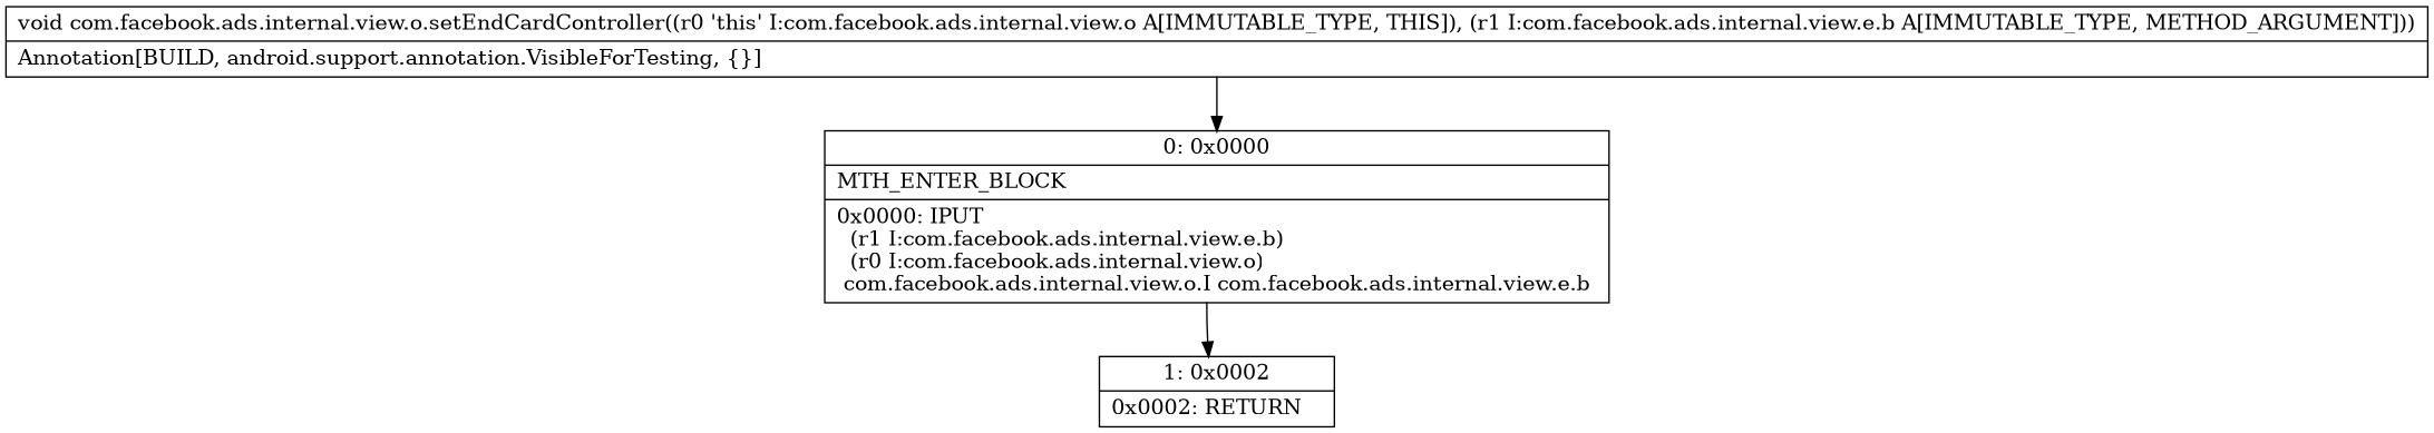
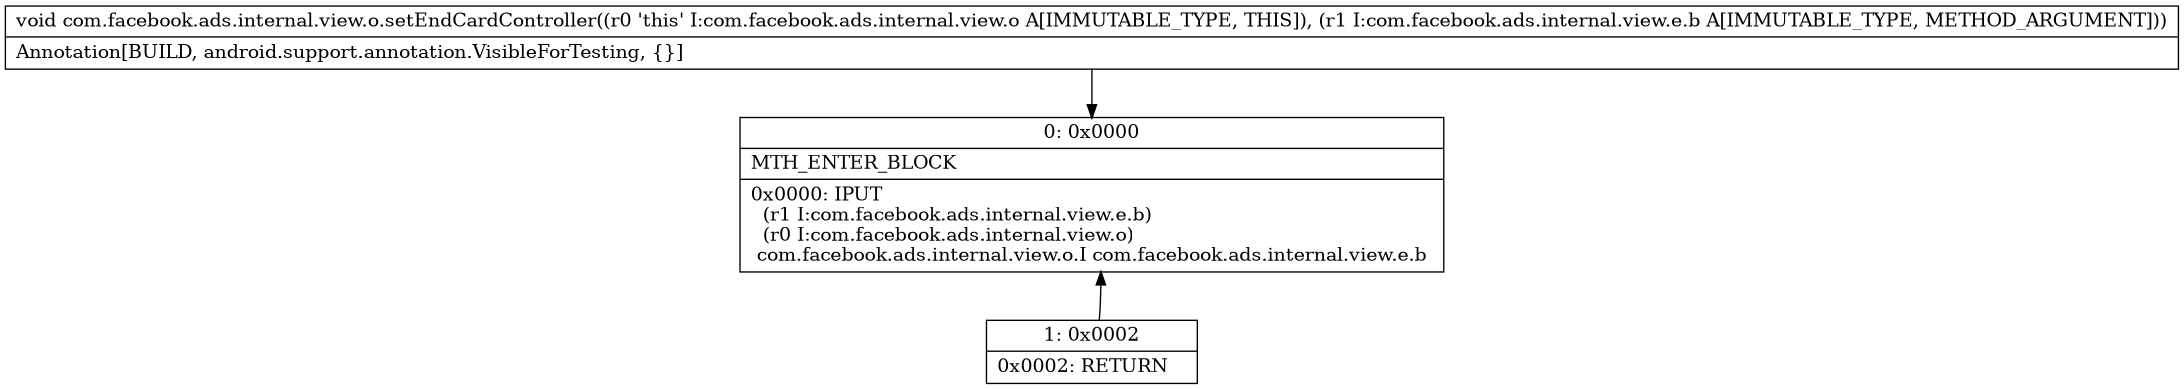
  digraph {
    node [shape=record]
    n1 [label="{0\:\ 0x0000|MTH_ENTER_BLOCK\l|0x0000: IPUT  \l  (r1 I:com.facebook.ads.internal.view.e.b)\l  (r0 I:com.facebook.ads.internal.view.o)\l com.facebook.ads.internal.view.o.I com.facebook.ads.internal.view.e.b \l}"]
    n2 [label="{1\:\ 0x0002|0x0002: RETURN   \l}"]
    n3 [label="{void com.facebook.ads.internal.view.o.setEndCardController((r0 'this' I:com.facebook.ads.internal.view.o A[IMMUTABLE_TYPE, THIS]), (r1 I:com.facebook.ads.internal.view.e.b A[IMMUTABLE_TYPE, METHOD_ARGUMENT]))  | Annotation[BUILD, android.support.annotation.VisibleForTesting, \{\}]\l}"]
-   n1 -> n2
+   n2 -> n1
    n3 -> n1
  }
